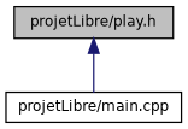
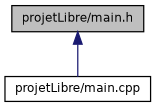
  digraph {
    node [color=black fontname=Helvetica fontsize=10 shape=record style=filled]
-   n1 [fillcolor=grey75 fontcolor=black height=0.2 label="projetLibre/play.h" width=0.4]
+   n1 [fillcolor=grey75 fontcolor=black height=0.2 label="projetLibre/main.h" width=0.4]
    n2 [fillcolor=white height=0.2 label="projetLibre/main.cpp" width=0.4]
    n1 -> n2 [color=midnightblue dir=back fontname=Helvetica fontsize=10 labelfontname=Helvetica labelfontsize=10 style=solid]
  }
